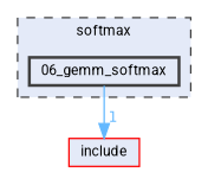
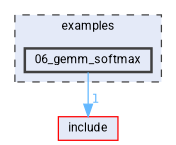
  digraph {
    compound=true
    fontname=Roboto
    node [fillcolor="#e4eaf8" fontname=Roboto fontsize=10 shape=box]
    n1 [color=grey25 height=0.2 label="06_gemm_softmax" style="filled,bold" width=0.4]
    n2 [color=red height=0.2 label=include style=filled width=0.4]
    subgraph cluster_1 {
      bgcolor="#e4eaf8"
      fontsize=10
-     label=softmax
+     label=examples
      pencolor=grey25
      style="filled,dashed"
      n1
    }
    n1 -> n2 [color=steelblue1 fontcolor=steelblue1 fontname=Roboto fontsize=10 headlabel=1 labeldistance=1.5 labelfontname=Helvetica labelfontsize=10]
  }
